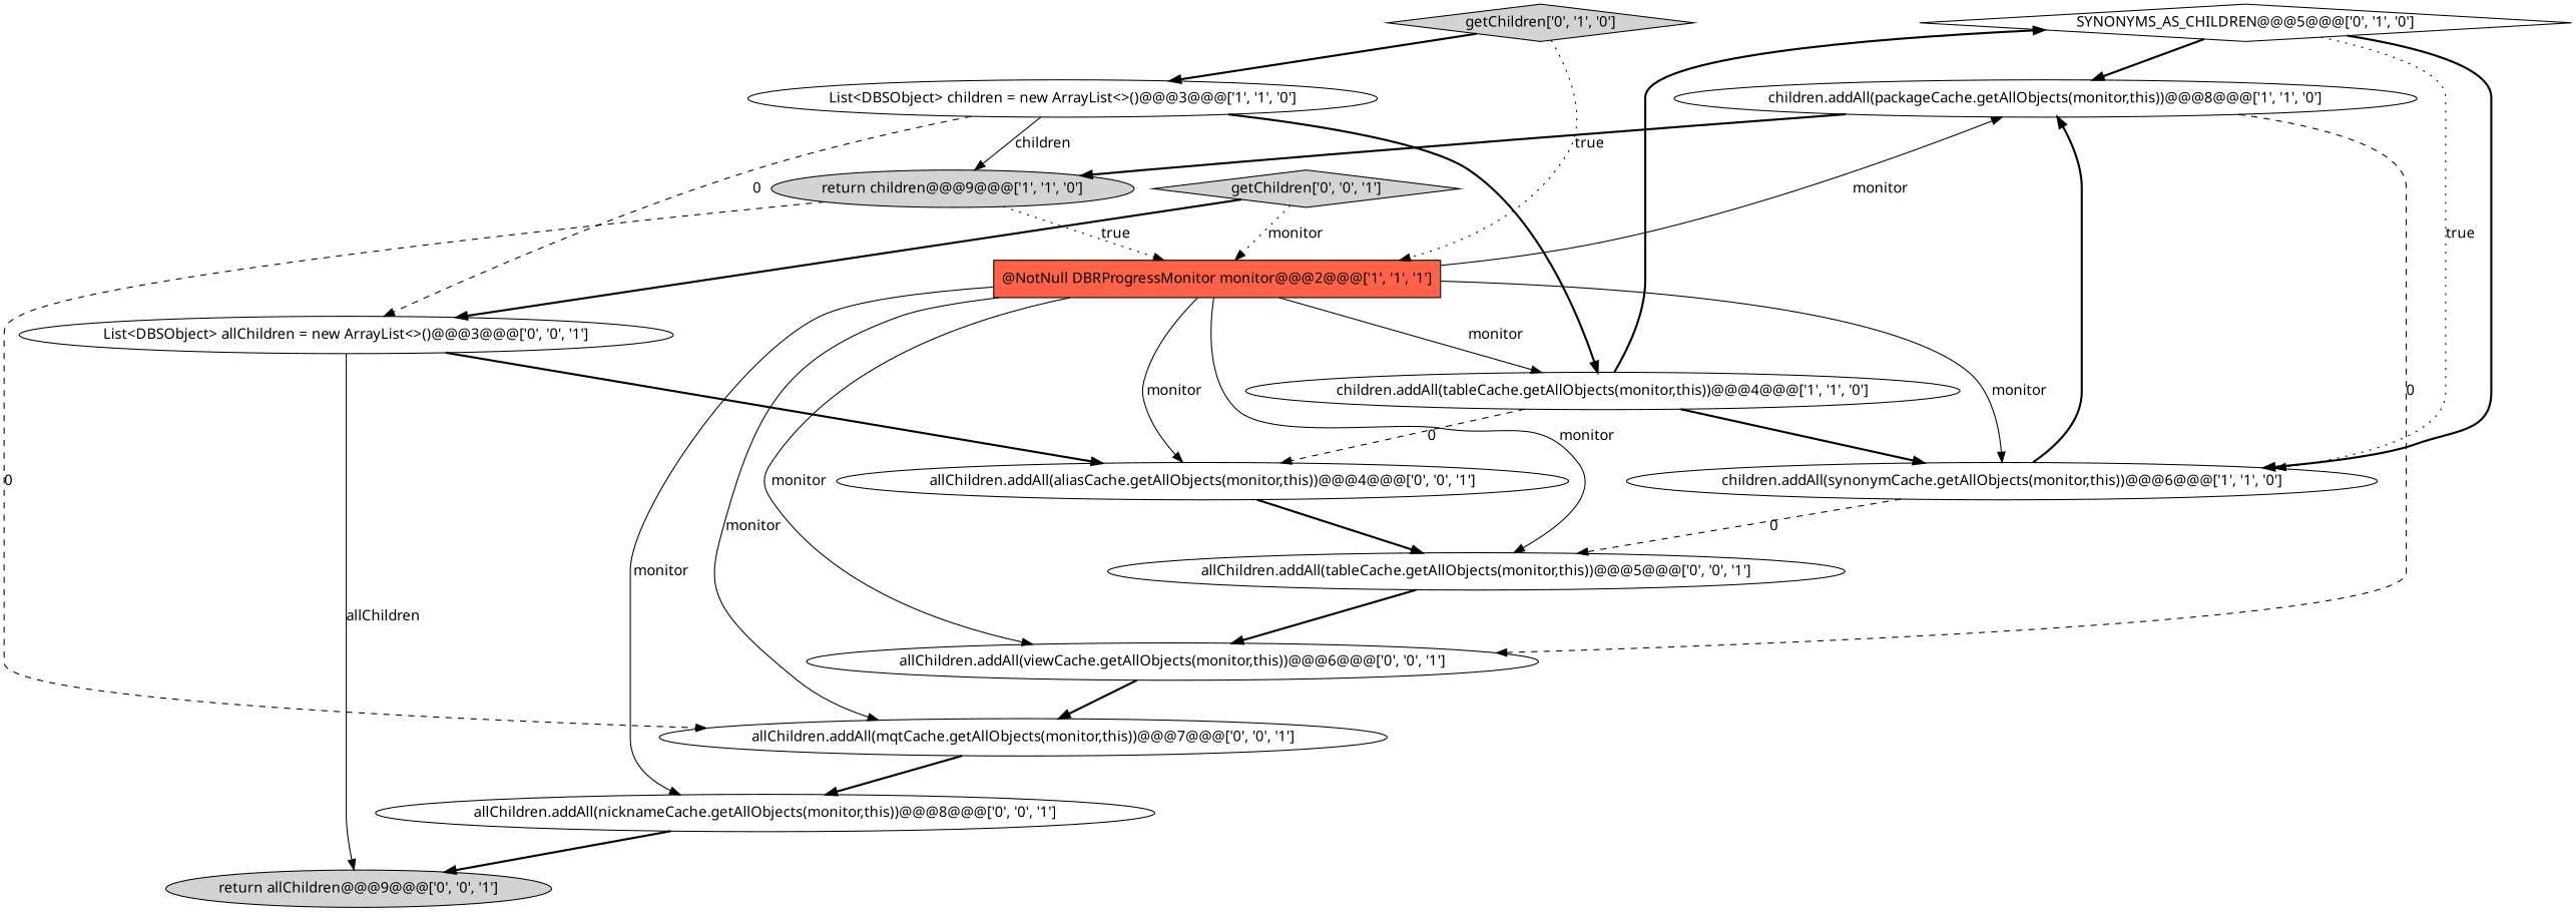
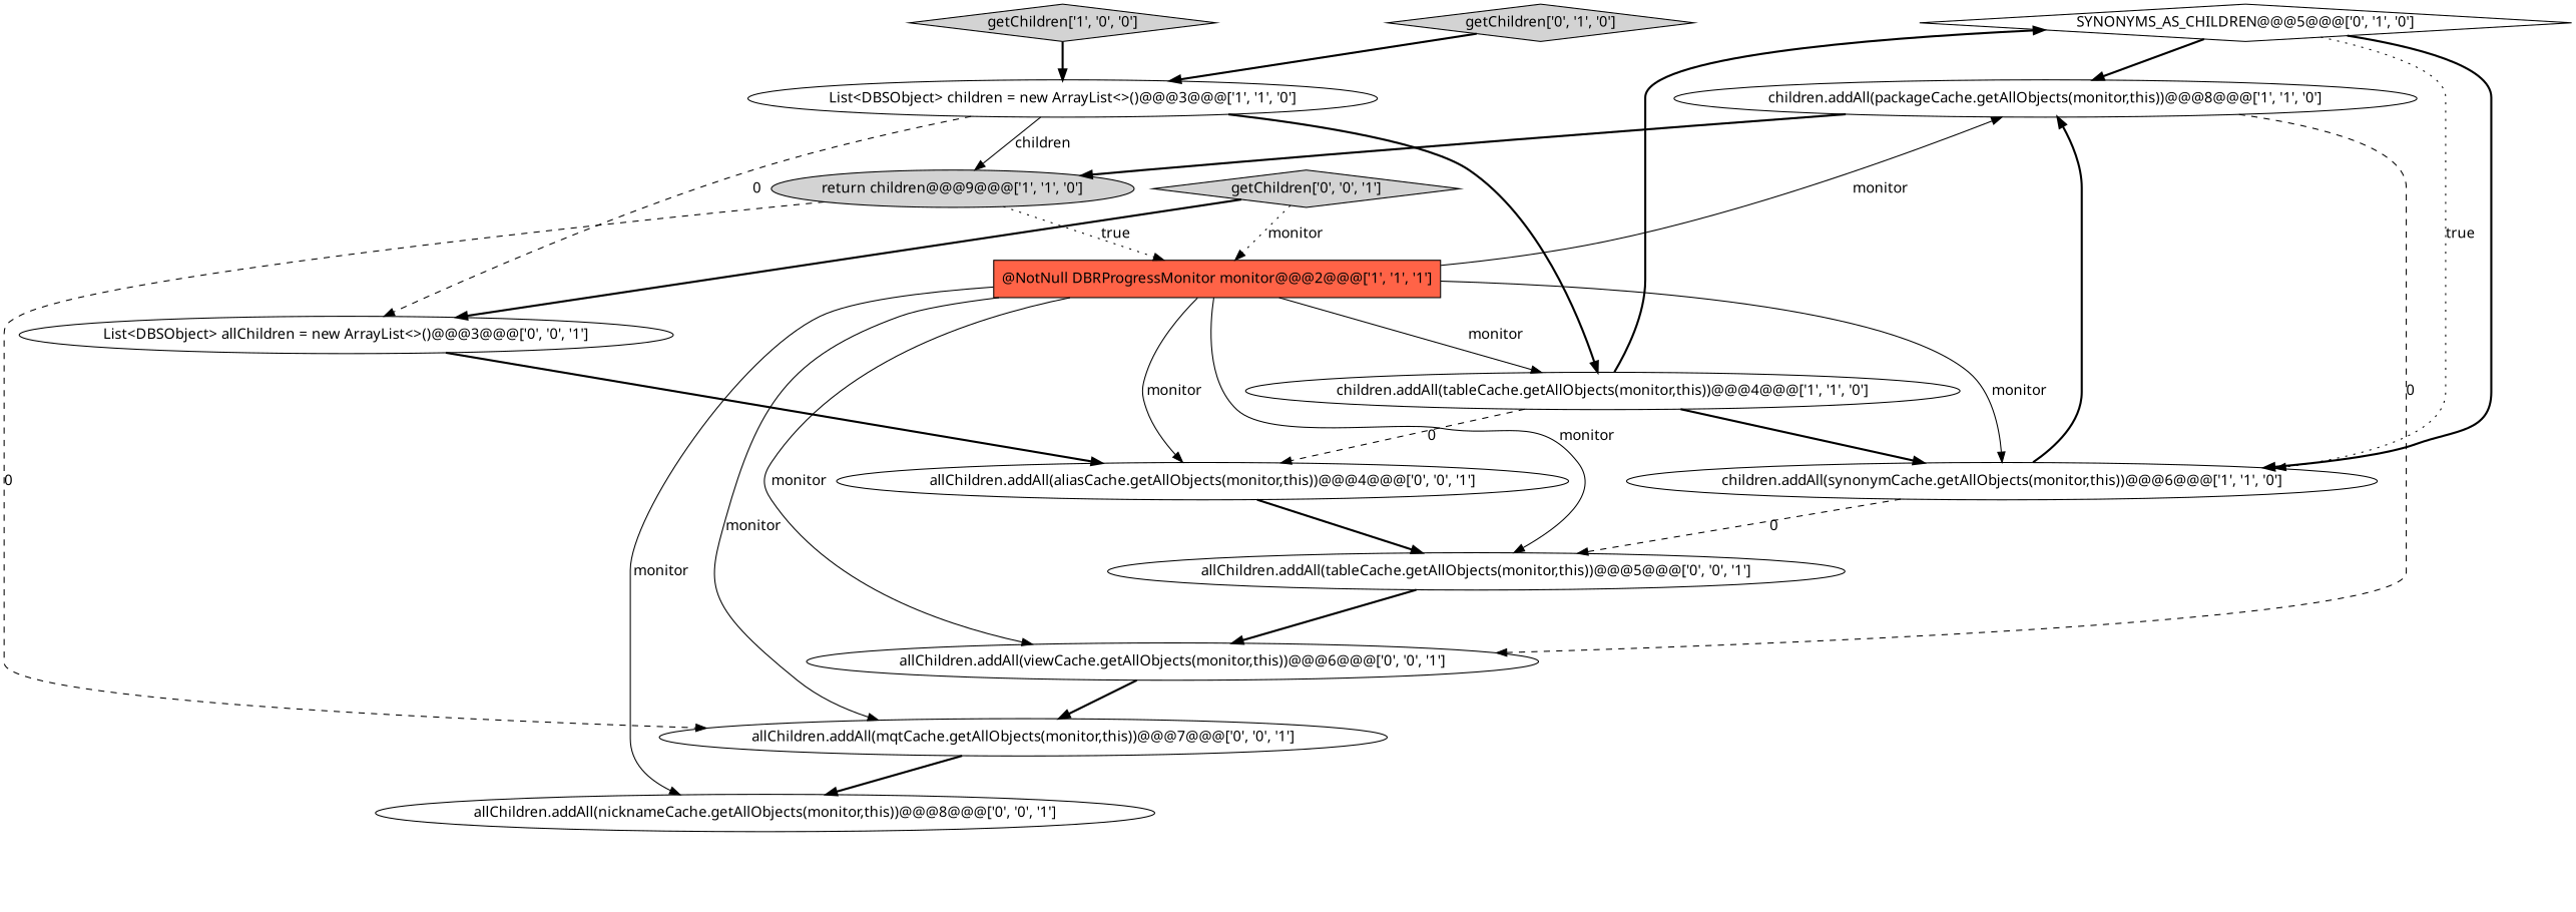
  digraph {
    fontname="Noto Sans"
    node [fillcolor=white fontname="Noto Sans" shape=ellipse style=filled]
    edge [fontname="Noto Sans" style=bold]
    n1 [label="SYNONYMS_AS_CHILDREN@@@5@@@['0', '1', '0']" shape=diamond]
    n2 [label="children.addAll(packageCache.getAllObjects(monitor,this))@@@8@@@['1', '1', '0']"]
    n3 [label="children.addAll(synonymCache.getAllObjects(monitor,this))@@@6@@@['1', '1', '0']"]
    n4 [fillcolor=lightgray label="return children@@@9@@@['1', '1', '0']"]
    n5 [label="allChildren.addAll(viewCache.getAllObjects(monitor,this))@@@6@@@['0', '0', '1']"]
    n6 [label="allChildren.addAll(tableCache.getAllObjects(monitor,this))@@@5@@@['0', '0', '1']"]
    n7 [fillcolor=lightgray label="getChildren['0', '1', '0']" shape=diamond]
    n8 [fillcolor=tomato label="@NotNull DBRProgressMonitor monitor@@@2@@@['1', '1', '1']" shape=box]
    n9 [label="List<DBSObject> children = new ArrayList<>()@@@3@@@['1', '1', '0']"]
    n10 [label="allChildren.addAll(mqtCache.getAllObjects(monitor,this))@@@7@@@['0', '0', '1']"]
    n11 [label="allChildren.addAll(nicknameCache.getAllObjects(monitor,this))@@@8@@@['0', '0', '1']"]
    n12 [label="allChildren.addAll(aliasCache.getAllObjects(monitor,this))@@@4@@@['0', '0', '1']"]
    n13 [label="children.addAll(tableCache.getAllObjects(monitor,this))@@@4@@@['1', '1', '0']"]
    n14 [label="List<DBSObject> allChildren = new ArrayList<>()@@@3@@@['0', '0', '1']"]
-   n16 [fillcolor=lightgray label="return allChildren@@@9@@@['0', '0', '1']"]
+   n15 [fillcolor=lightgray label="getChildren['1', '0', '0']" shape=diamond]
    n17 [fillcolor=lightgray label="getChildren['0', '0', '1']" shape=diamond]
    n1 -> n2
    n1 -> n3 [label=true style=dotted]
    n1 -> n3
    n2 -> n4
    n2 -> n5 [label=0 style=dashed]
    n3 -> n2
    n3 -> n6 [label=0 style=dashed]
    n4 -> n8 [label=true style=dotted]
    n4 -> n10 [label=0 style=dashed]
    n5 -> n10
    n6 -> n5
-   n7 -> n8 [label=true style=dotted]
    n7 -> n9
    n8 -> n2 [label=monitor style=solid]
    n8 -> n3 [label=monitor style=solid]
    n8 -> n5 [label=monitor style=solid]
    n8 -> n6 [label=monitor style=solid]
    n8 -> n10 [label=monitor style=solid]
    n8 -> n11 [label=monitor style=solid]
    n8 -> n12 [label=monitor style=solid]
    n8 -> n13 [label=monitor style=solid]
    n9 -> n4 [label=children style=solid]
    n9 -> n13
    n9 -> n14 [label=0 style=dashed]
    n10 -> n11
-   n11 -> n16
    n12 -> n6
    n13 -> n1
    n13 -> n3
    n13 -> n12 [label=0 style=dashed]
    n14 -> n12
-   n14 -> n16 [label=allChildren style=solid]
+   n15 -> n9
    n17 -> n8 [label=monitor style=dotted]
    n17 -> n14
  }
